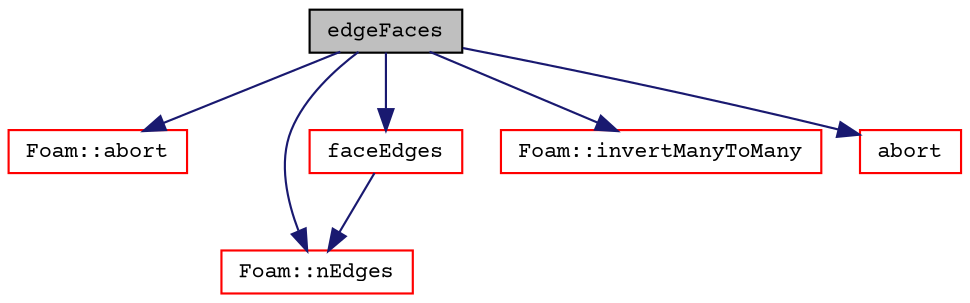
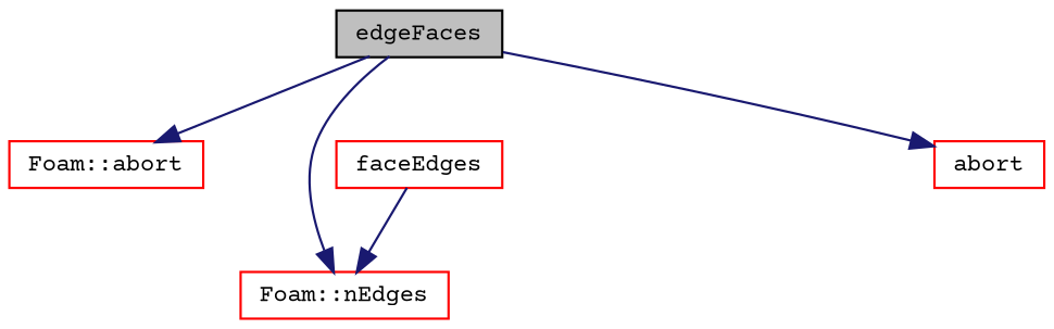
  digraph {
    fontname="Courier Prime"
    rankdir=TB
    node [color=red fontname="Courier Prime" fontsize=10 shape=record]
    edge [color=midnightblue fontname="Courier Prime" fontsize=10 labelfontname=Helvetica labelfontsize=10 style=solid]
    n1 [color=black fillcolor=grey75 fontcolor=black height=0.2 label=edgeFaces style=filled width=0.4]
    n2 [height=0.2 label="Foam::abort" width=0.4]
    n3 [height=0.2 label="Foam::nEdges" width=0.4]
    n4 [height=0.2 label=faceEdges width=0.4]
-   n5 [height=0.2 label="Foam::invertManyToMany" width=0.4]
    n6 [height=0.2 label=abort width=0.4]
    n1 -> n2
    n1 -> n3
-   n1 -> n4
-   n1 -> n5
    n1 -> n6
    n4 -> n3
  }
